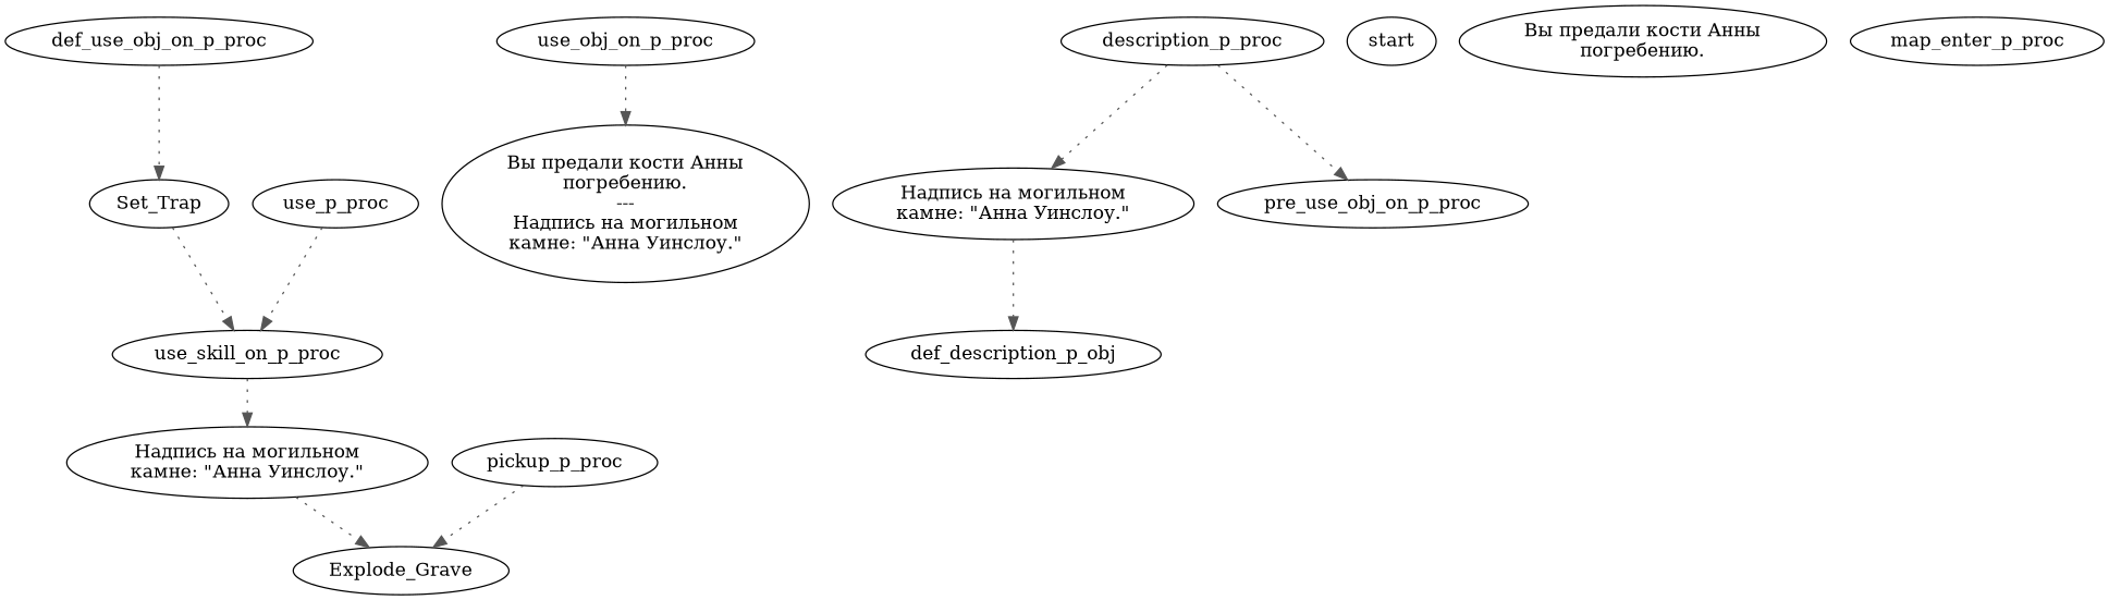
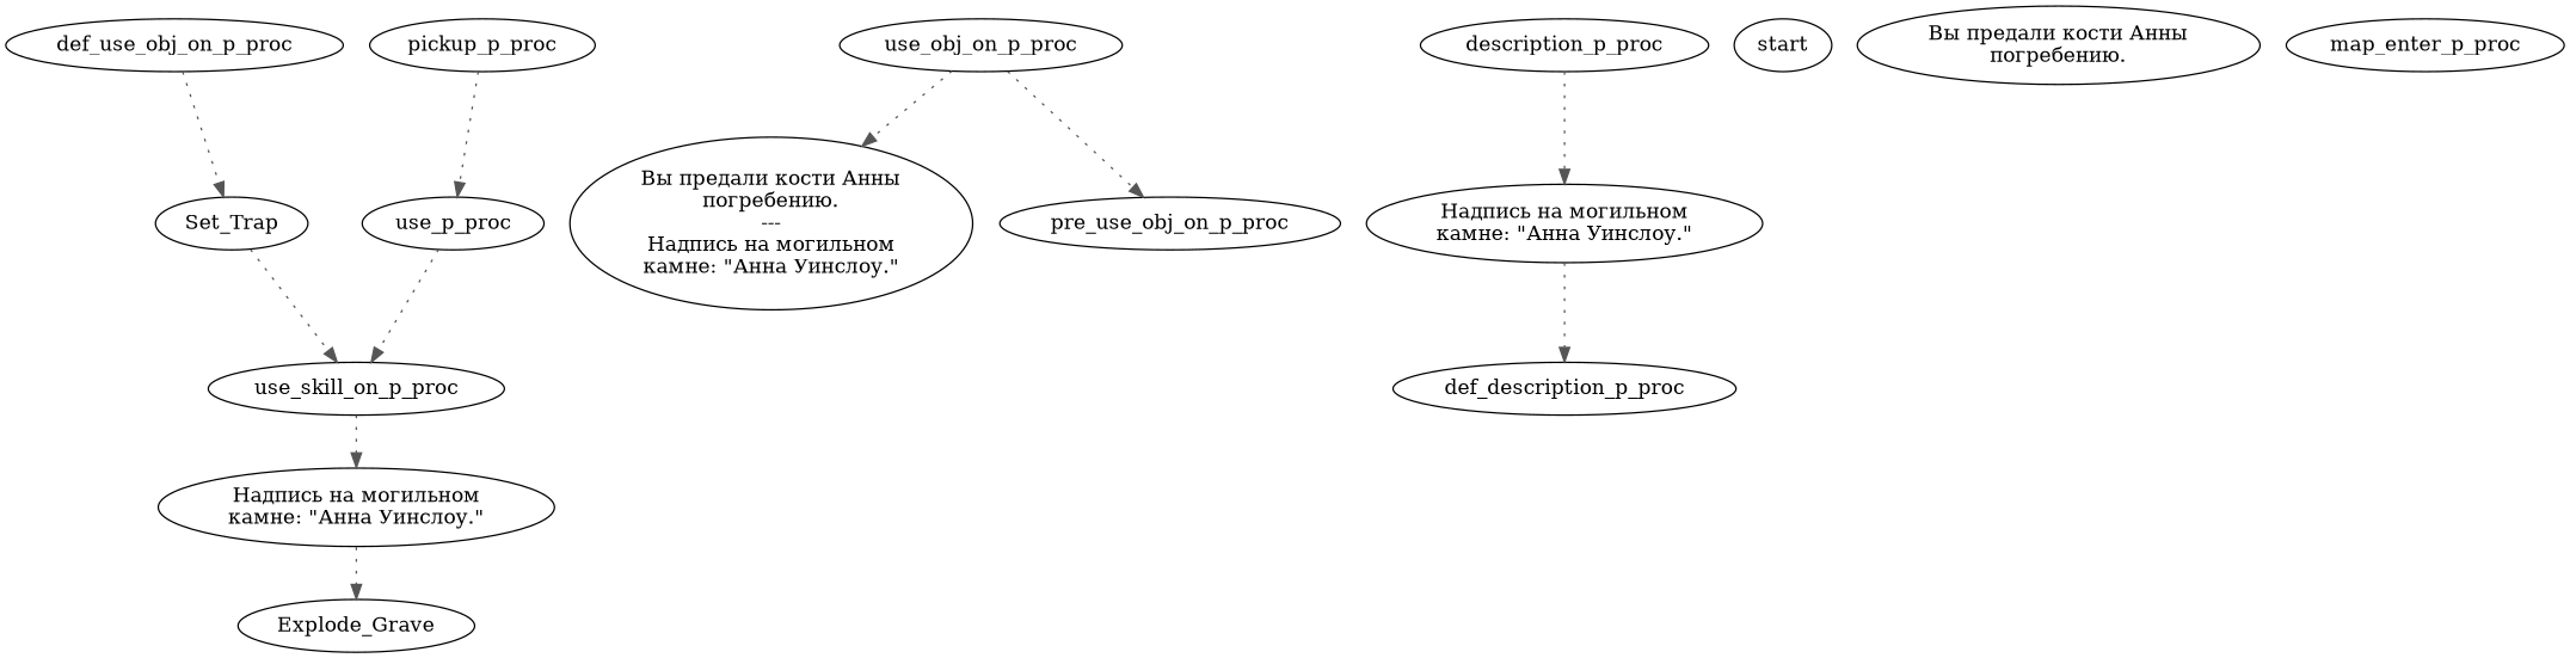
  digraph {
    node [color="#000000" fillcolor="#FFFFFF" style=filled]
    edge [color="#555555" style=dotted]
    def_use_obj_on_p_proc
    Set_Trap
    use_skill_on_p_proc
    n4 [label="Вы предали кости Анны\nпогребению.\n---\nНадпись на могильном\nкамне: \"Анна Уинслоу.\""]
    n5 [label="Надпись на могильном\nкамне: \"Анна Уинслоу.\""]
-   def_description_p_proc [label=def_description_p_obj]
+   def_description_p_proc
    use_obj_on_p_proc
    pre_use_obj_on_p_proc
    description_p_proc
    start
    n11 [label="Вы предали кости Анны\nпогребению."]
    map_enter_p_proc
    use_p_proc
    pickup_p_proc
    Explode_Grave
    n16 [label="Надпись на могильном\nкамне: \"Анна Уинслоу.\""]
    def_use_obj_on_p_proc -> Set_Trap
    Set_Trap -> use_skill_on_p_proc
    use_skill_on_p_proc -> n16
    n5 -> def_description_p_proc
    use_obj_on_p_proc -> n4
-   description_p_proc -> pre_use_obj_on_p_proc
+   use_obj_on_p_proc -> pre_use_obj_on_p_proc
    description_p_proc -> n5
    use_p_proc -> use_skill_on_p_proc
-   pickup_p_proc -> Explode_Grave
+   pickup_p_proc -> use_p_proc
    n16 -> Explode_Grave
  }
